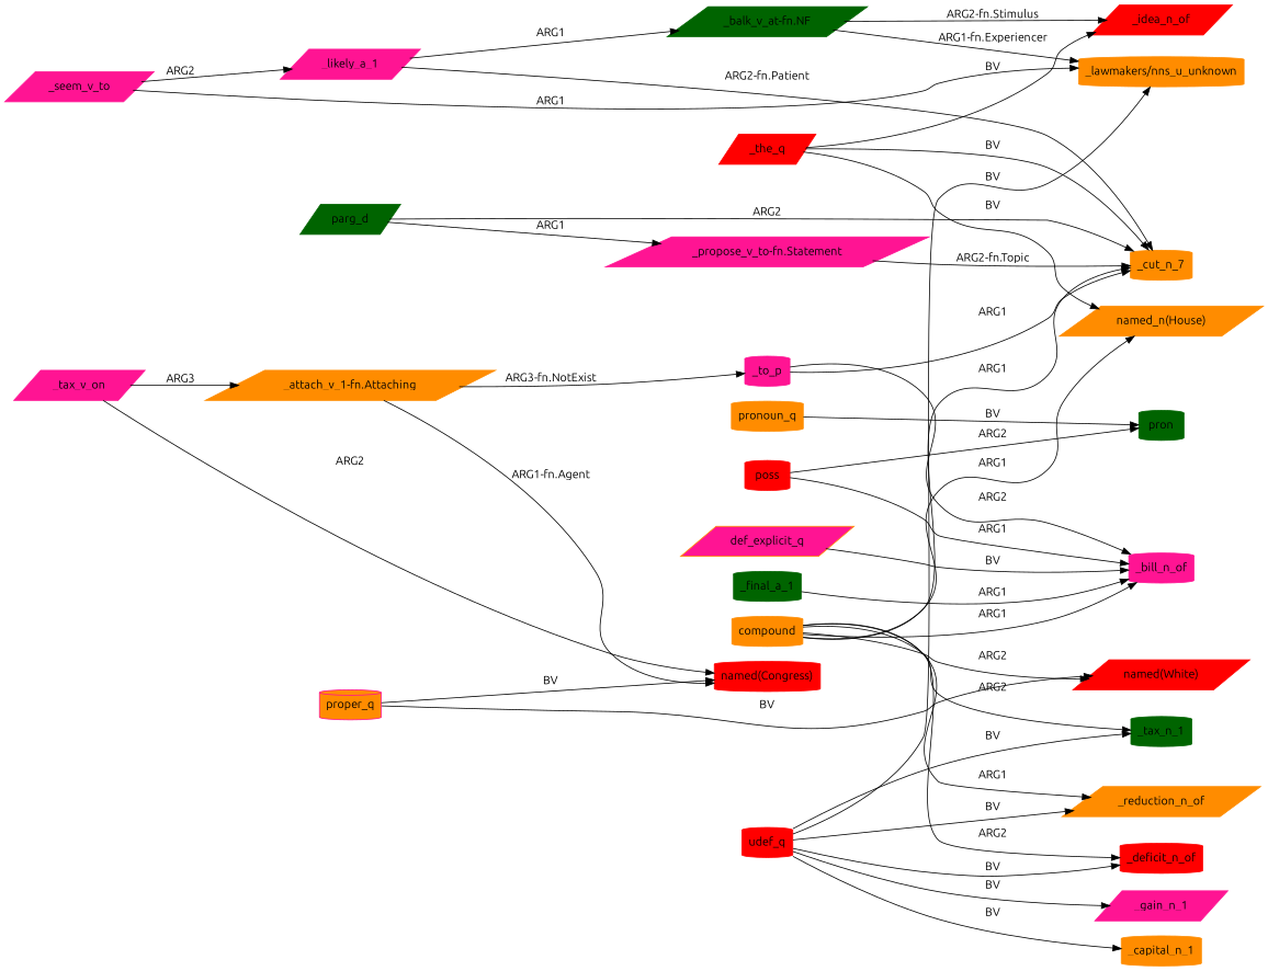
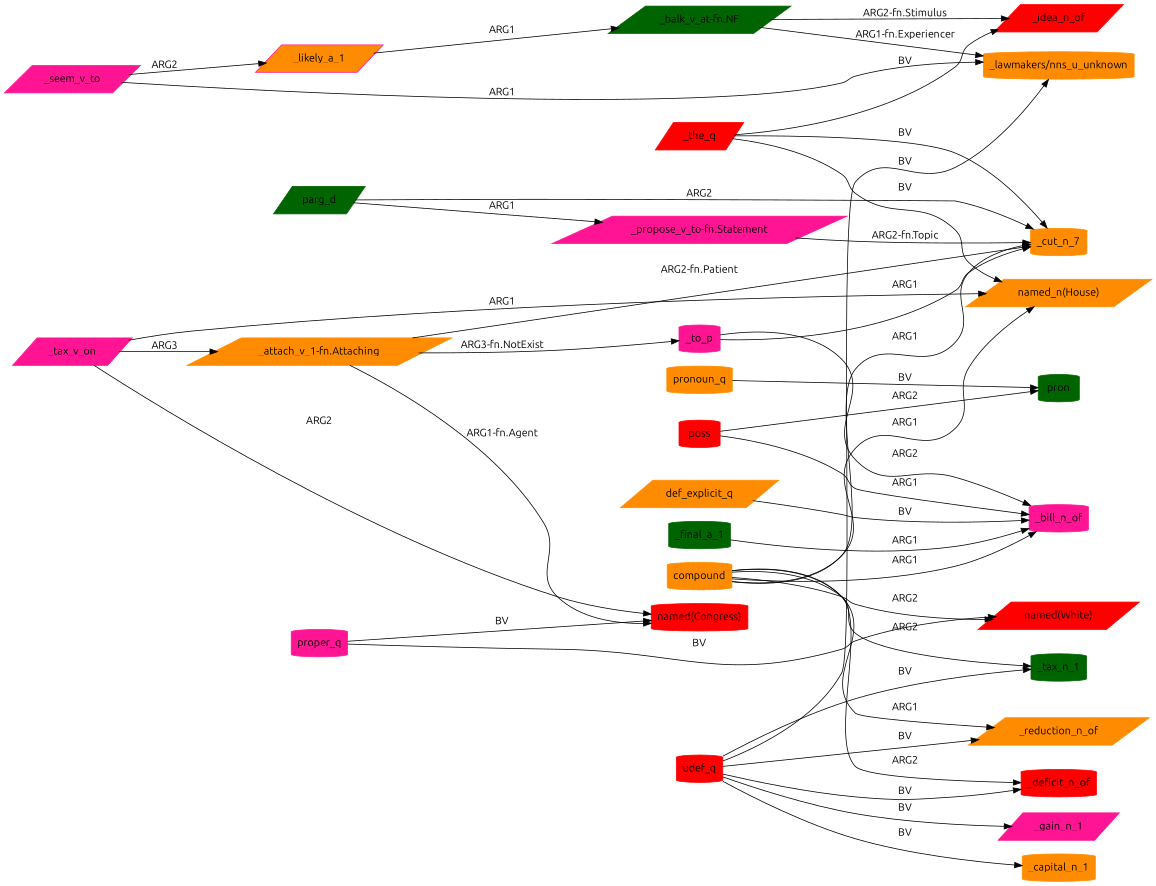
  digraph {
    fontname=Ubuntu
    rankdir=LR
    node [color=darkorange fontname=Ubuntu shape=cylinder style=filled]
    edge [fontname=Ubuntu]
    "_balk_v_at-fn.NF" [color=darkgreen shape=parallelogram]
    _idea_n_of [color=red shape=parallelogram]
    "_lawmakers/nns_u_unknown"
    _bill_n_of [color=deeppink]
    compound
    n6 [label=_cut_n_7]
    _reduction_n_of [shape=parallelogram]
    "named(White)" [color=red shape=parallelogram]
    "named_n(House)" [shape=parallelogram]
    _deficit_n_of [color=red]
    _tax_n_1 [color=darkgreen]
    _gain_n_1 [color=deeppink shape=parallelogram]
    poss [color=red]
    pron [color=darkgreen]
    "_attach_v_1-fn.Attaching" [shape=parallelogram]
    "named(Congress)" [color=red]
    _to_p [color=deeppink]
    udef_q [color=red]
    _capital_n_1
    parg_d [color=darkgreen shape=parallelogram]
    "_propose_v_to-fn.Statement" [color=deeppink shape=parallelogram]
    _the_q [color=red shape=parallelogram]
    n23 [color=deeppink label=_tax_v_on shape=parallelogram]
-   proper_q [color=deeppink fillcolor=darkorange]
+   proper_q [color=deeppink]
    pronoun_q
    _seem_v_to [color=deeppink shape=parallelogram]
-   _likely_a_1 [color=deeppink shape=parallelogram]
-   def_explicit_q [shape=parallelogram fillcolor=deeppink]
+   _likely_a_1 [color=deeppink shape=parallelogram fillcolor=darkorange]
+   def_explicit_q [shape=parallelogram]
    _final_a_1 [color=darkgreen]
    "_balk_v_at-fn.NF" -> _idea_n_of [label="ARG2-fn.Stimulus"]
    "_balk_v_at-fn.NF" -> "_lawmakers/nns_u_unknown" [label="ARG1-fn.Experiencer"]
    compound -> _bill_n_of [label=ARG1]
    compound -> n6 [label=ARG1]
    compound -> _reduction_n_of [label=ARG1]
    compound -> "named(White)" [label=ARG2]
    compound -> "named_n(House)" [label=ARG1]
    compound -> _deficit_n_of [label=ARG2]
    compound -> _tax_n_1 [label=ARG2]
    poss -> _bill_n_of [label=ARG1]
    poss -> pron [label=ARG2]
-   _likely_a_1 -> n6 [label="ARG2-fn.Patient"]
+   "_attach_v_1-fn.Attaching" -> n6 [label="ARG2-fn.Patient"]
    "_attach_v_1-fn.Attaching" -> "named(Congress)" [label="ARG1-fn.Agent"]
    "_attach_v_1-fn.Attaching" -> _to_p [label="ARG3-fn.NotExist"]
    _to_p -> _bill_n_of [label=ARG2]
    _to_p -> n6 [label=ARG1]
    udef_q -> "_lawmakers/nns_u_unknown" [label=BV]
    udef_q -> _reduction_n_of [label=BV]
    udef_q -> _deficit_n_of [label=BV]
    udef_q -> _tax_n_1 [label=BV]
    udef_q -> _gain_n_1 [label=BV]
    udef_q -> _capital_n_1 [label=BV]
    parg_d -> n6 [label=ARG2]
    parg_d -> "_propose_v_to-fn.Statement" [label=ARG1]
    "_propose_v_to-fn.Statement" -> n6 [label="ARG2-fn.Topic"]
    _the_q -> _idea_n_of [label=BV]
    _the_q -> n6 [label=BV]
    _the_q -> "named_n(House)" [label=BV]
+   n23 -> "named_n(House)" [label=ARG1]
    n23 -> "_attach_v_1-fn.Attaching" [label=ARG3]
    n23 -> "named(Congress)" [label=ARG2]
    proper_q -> "named(White)" [label=BV]
    proper_q -> "named(Congress)" [label=BV]
    pronoun_q -> pron [label=BV]
    _seem_v_to -> "_lawmakers/nns_u_unknown" [label=ARG1]
    _seem_v_to -> _likely_a_1 [label=ARG2]
    _likely_a_1 -> "_balk_v_at-fn.NF" [label=ARG1]
    def_explicit_q -> _bill_n_of [label=BV]
    _final_a_1 -> _bill_n_of [label=ARG1]
  }
